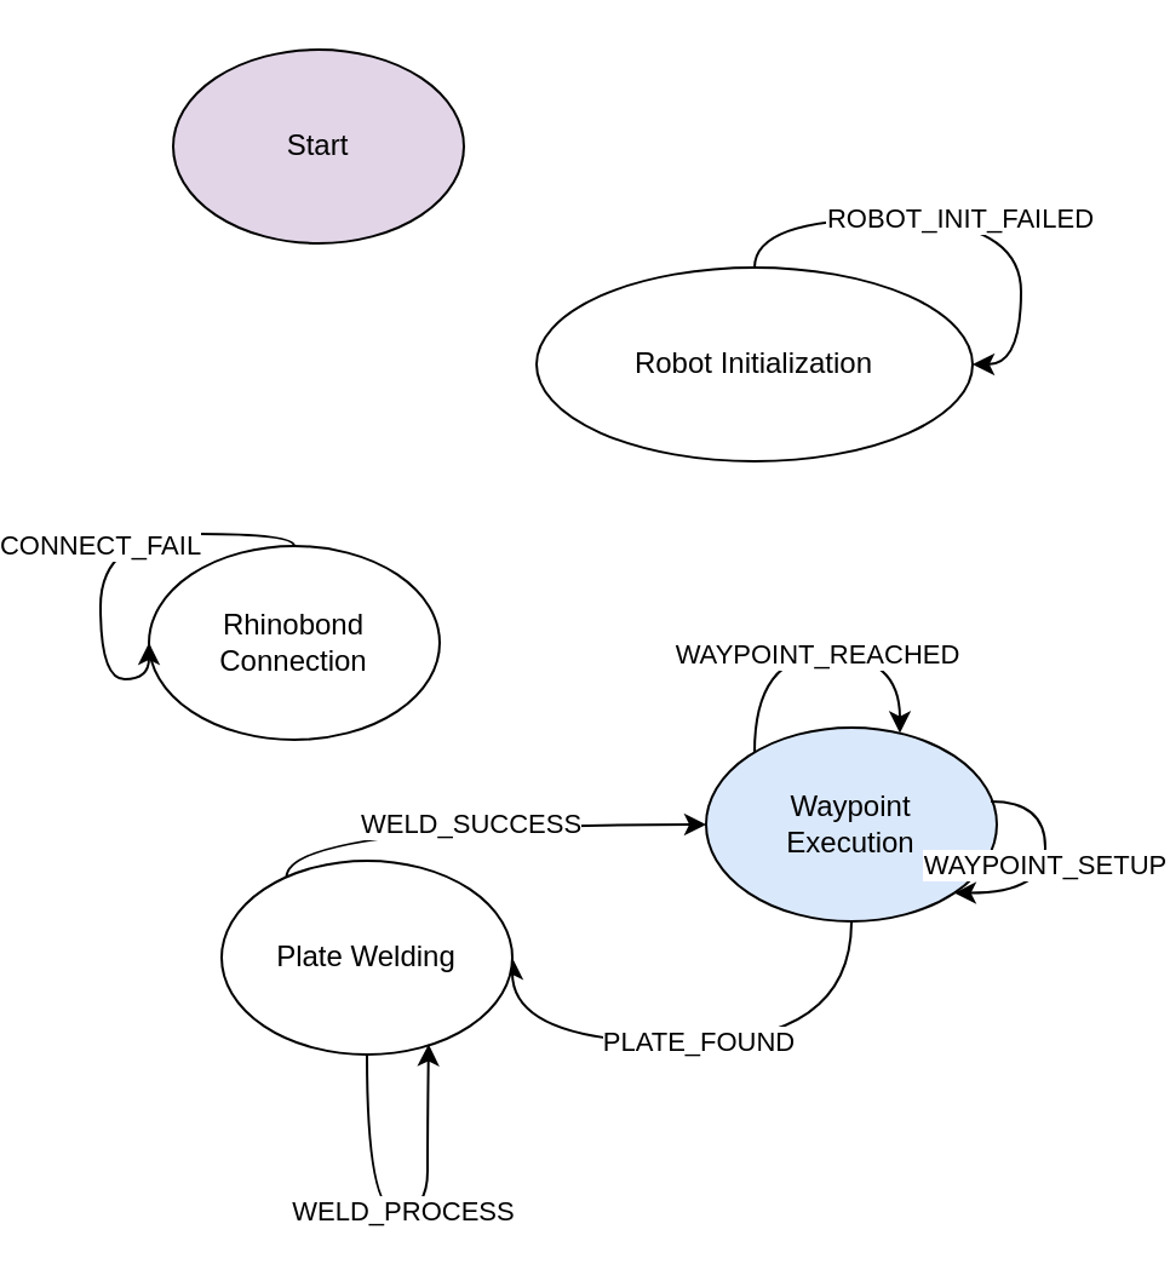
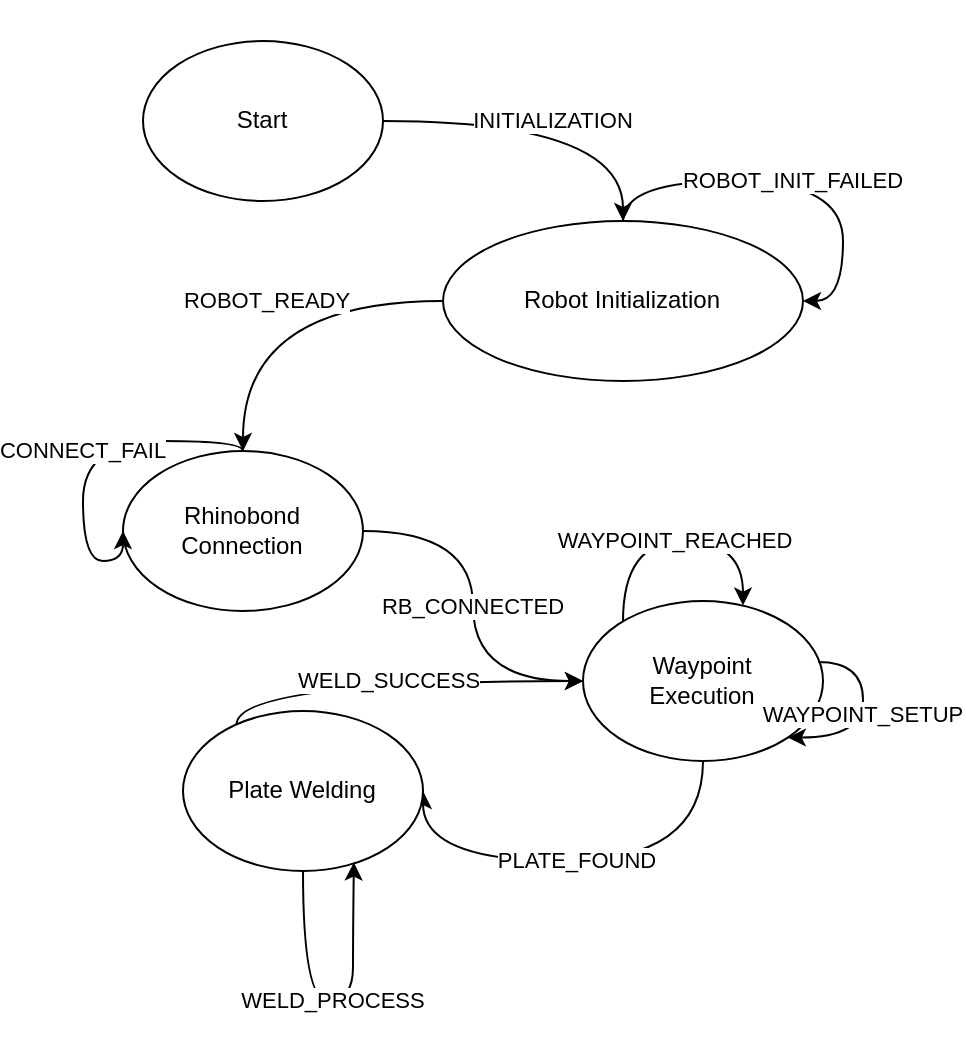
  <mxCell id="0" />
  <mxCell id="1" parent="0" />
- <mxCell id="3" value="Start" style="ellipse;whiteSpace=wrap;html=1;fillColor=#e1d5e7;" vertex="1" parent="1"><mxGeometry x="50" y="20" width="120" height="80" as="geometry" /></mxCell>
+ <mxCell id="2" value="INITIALIZATION" style="edgeStyle=orthogonalEdgeStyle;rounded=0;orthogonalLoop=1;jettySize=auto;html=1;curved=1;" edge="1" parent="1" source="3" target="5"><mxGeometry relative="1" as="geometry" /></mxCell>
+ <mxCell id="3" value="Start" style="ellipse;whiteSpace=wrap;html=1;" vertex="1" parent="1"><mxGeometry x="50" y="20" width="120" height="80" as="geometry" /></mxCell>
+ <mxCell id="4" value="ROBOT_READY" style="edgeStyle=orthogonalEdgeStyle;rounded=0;orthogonalLoop=1;jettySize=auto;html=1;curved=1;" edge="1" parent="1" source="5" target="7"><mxGeometry relative="1" as="geometry" /></mxCell>
  <mxCell id="5" value="Robot Initialization" style="ellipse;whiteSpace=wrap;html=1;" vertex="1" parent="1"><mxGeometry x="200" y="110" width="180" height="80" as="geometry" /></mxCell>
+ <mxCell id="6" value="RB_CONNECTED" style="edgeStyle=orthogonalEdgeStyle;rounded=0;orthogonalLoop=1;jettySize=auto;html=1;curved=1;" edge="1" parent="1" source="7" target="10"><mxGeometry relative="1" as="geometry" /></mxCell>
  <mxCell id="7" value="Rhinobond Connection" style="ellipse;whiteSpace=wrap;html=1;" vertex="1" parent="1"><mxGeometry x="40" y="225" width="120" height="80" as="geometry" /></mxCell>
  <mxCell id="8" value="ROBOT_INIT_FAILED" style="edgeStyle=orthogonalEdgeStyle;rounded=0;orthogonalLoop=1;jettySize=auto;html=1;entryX=1;entryY=0.5;entryDx=0;entryDy=0;curved=1;" edge="1" parent="1" source="5" target="5"><mxGeometry relative="1" as="geometry" /></mxCell>
  <mxCell id="9" value="PLATE_FOUND" style="edgeStyle=orthogonalEdgeStyle;rounded=0;orthogonalLoop=1;jettySize=auto;html=1;entryX=1;entryY=0.5;entryDx=0;entryDy=0;curved=1;" edge="1" parent="1" source="10" target="14"><mxGeometry relative="1" as="geometry"><Array as="points"><mxPoint x="330" y="430" /></Array></mxGeometry></mxCell>
- <mxCell id="10" value="Waypoint &lt;br&gt;Execution" style="ellipse;whiteSpace=wrap;html=1;fillColor=#dae8fc;" vertex="1" parent="1"><mxGeometry x="270" y="300" width="120" height="80" as="geometry" /></mxCell>
+ <mxCell id="10" value="Waypoint &lt;br&gt;Execution" style="ellipse;whiteSpace=wrap;html=1;" vertex="1" parent="1"><mxGeometry x="270" y="300" width="120" height="80" as="geometry" /></mxCell>
  <mxCell id="11" value="CONNECT_FAIL" style="edgeStyle=orthogonalEdgeStyle;rounded=0;orthogonalLoop=1;jettySize=auto;html=1;entryX=0;entryY=0.5;entryDx=0;entryDy=0;curved=1;" edge="1" parent="1" source="7" target="7"><mxGeometry relative="1" as="geometry"><Array as="points"><mxPoint x="100" y="220" /><mxPoint x="20" y="220" /><mxPoint x="20" y="280" /></Array></mxGeometry></mxCell>
  <mxCell id="12" value="WAYPOINT_REACHED" style="edgeStyle=orthogonalEdgeStyle;rounded=0;orthogonalLoop=1;jettySize=auto;html=1;curved=1;" edge="1" parent="1" source="10" target="10"><mxGeometry relative="1" as="geometry"><Array as="points"><mxPoint x="290" y="270" /><mxPoint x="350" y="270" /></Array></mxGeometry></mxCell>
  <mxCell id="13" value="WELD_SUCCESS" style="edgeStyle=orthogonalEdgeStyle;rounded=0;orthogonalLoop=1;jettySize=auto;html=1;entryX=0;entryY=0.5;entryDx=0;entryDy=0;curved=1;exitX=0.223;exitY=0.086;exitDx=0;exitDy=0;exitPerimeter=0;" edge="1" parent="1" source="14" target="10"><mxGeometry relative="1" as="geometry"><Array as="points"><mxPoint x="97" y="340" /></Array></mxGeometry></mxCell>
  <mxCell id="14" value="Plate Welding" style="ellipse;whiteSpace=wrap;html=1;" vertex="1" parent="1"><mxGeometry x="70" y="355" width="120" height="80" as="geometry" /></mxCell>
  <mxCell id="15" value="WELD_PROCESS" style="edgeStyle=orthogonalEdgeStyle;rounded=0;orthogonalLoop=1;jettySize=auto;html=1;entryX=0.712;entryY=0.947;entryDx=0;entryDy=0;entryPerimeter=0;curved=1;exitX=0.5;exitY=1;exitDx=0;exitDy=0;" edge="1" parent="1" source="14" target="14"><mxGeometry relative="1" as="geometry"><Array as="points"><mxPoint x="130" y="500" /><mxPoint x="155" y="500" /><mxPoint x="155" y="466" /></Array></mxGeometry></mxCell>
  <mxCell id="16" value="WAYPOINT_SETUP" style="edgeStyle=orthogonalEdgeStyle;rounded=0;orthogonalLoop=1;jettySize=auto;html=1;entryX=1;entryY=1;entryDx=0;entryDy=0;curved=1;exitX=0.98;exitY=0.382;exitDx=0;exitDy=0;exitPerimeter=0;" edge="1" parent="1" source="10" target="10"><mxGeometry relative="1" as="geometry"><Array as="points"><mxPoint x="410" y="331" /><mxPoint x="410" y="368" /></Array></mxGeometry></mxCell>
